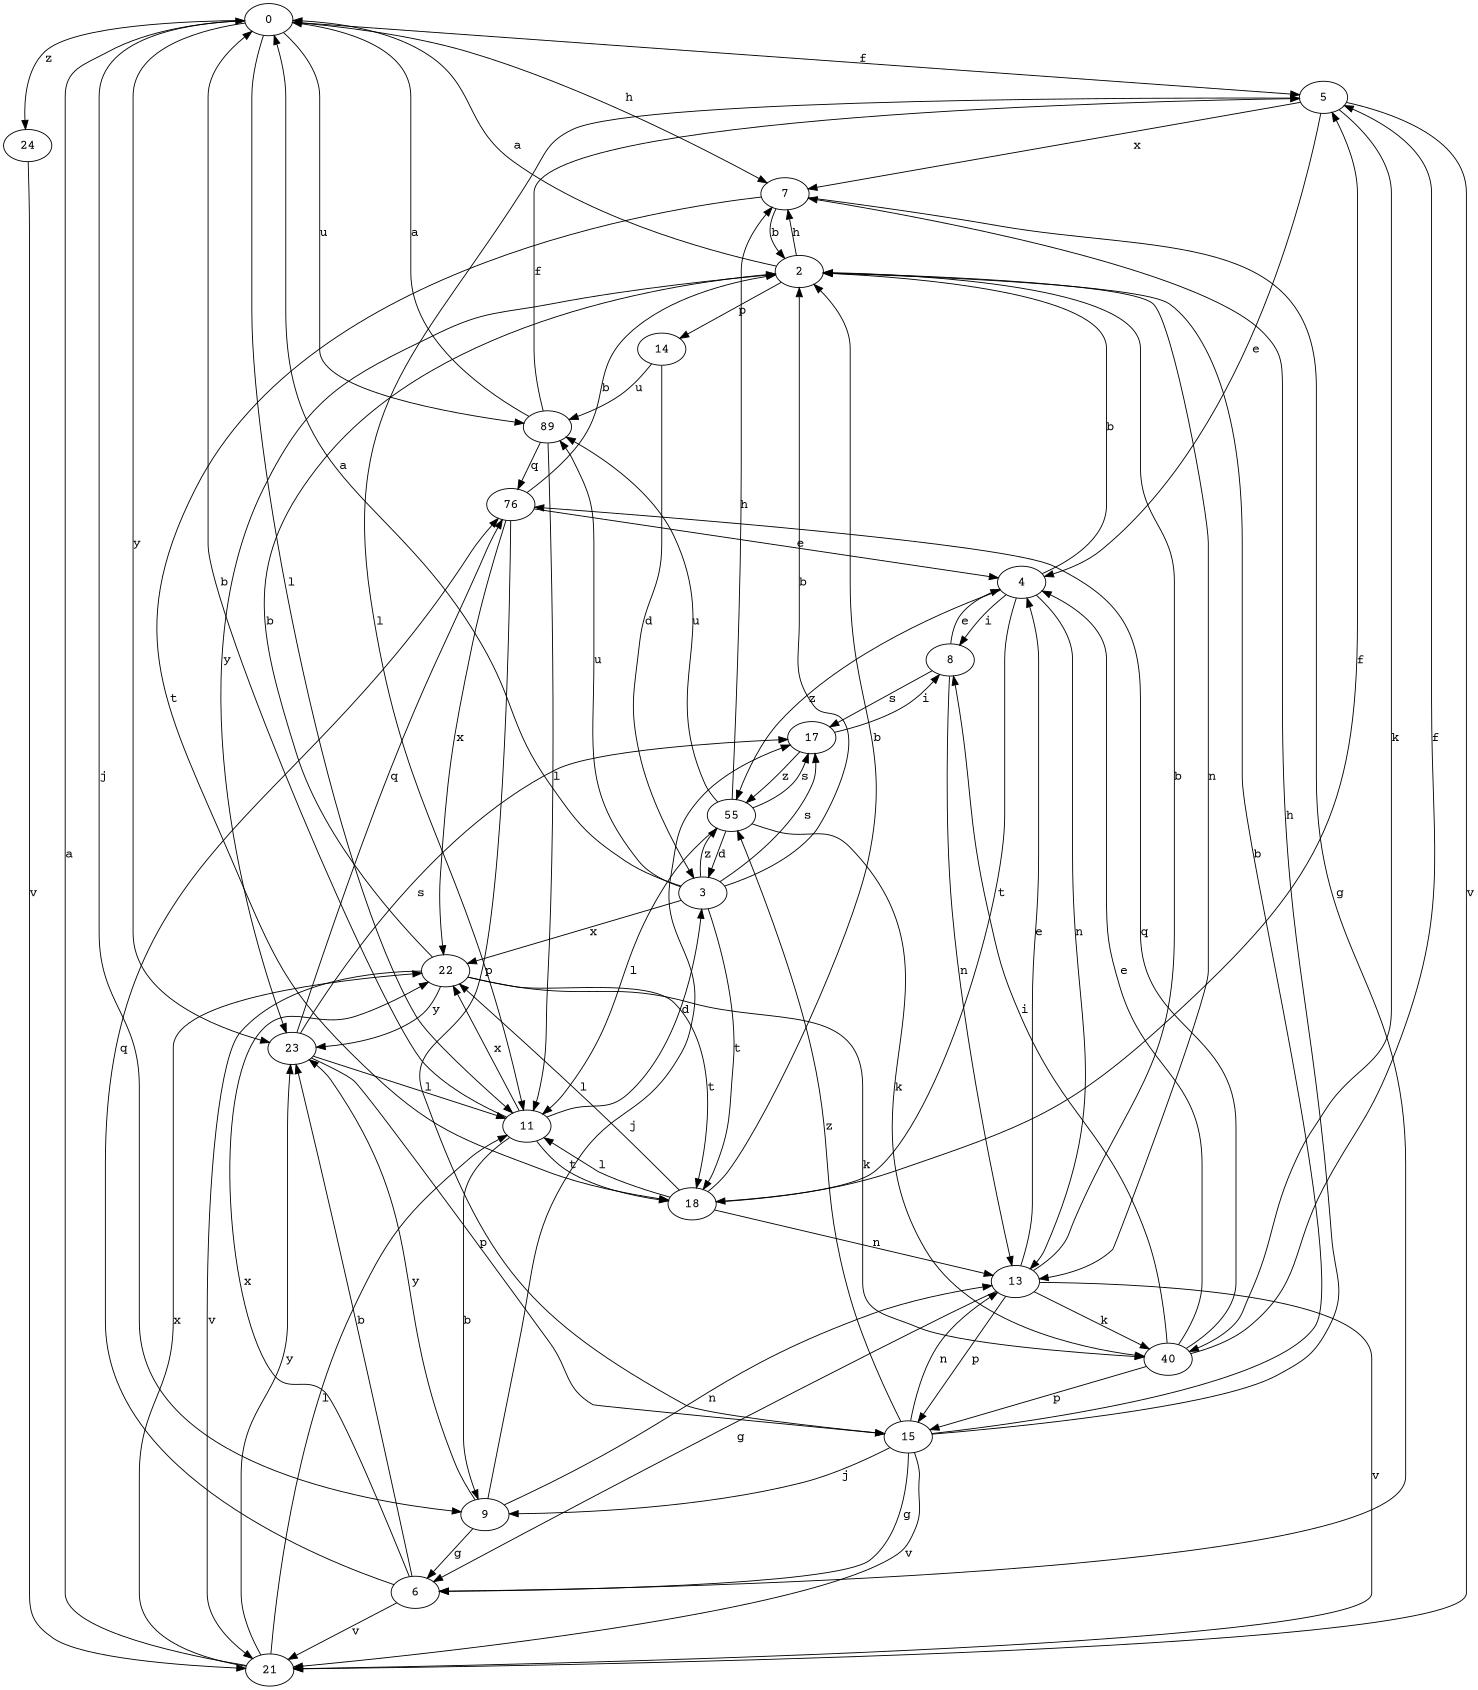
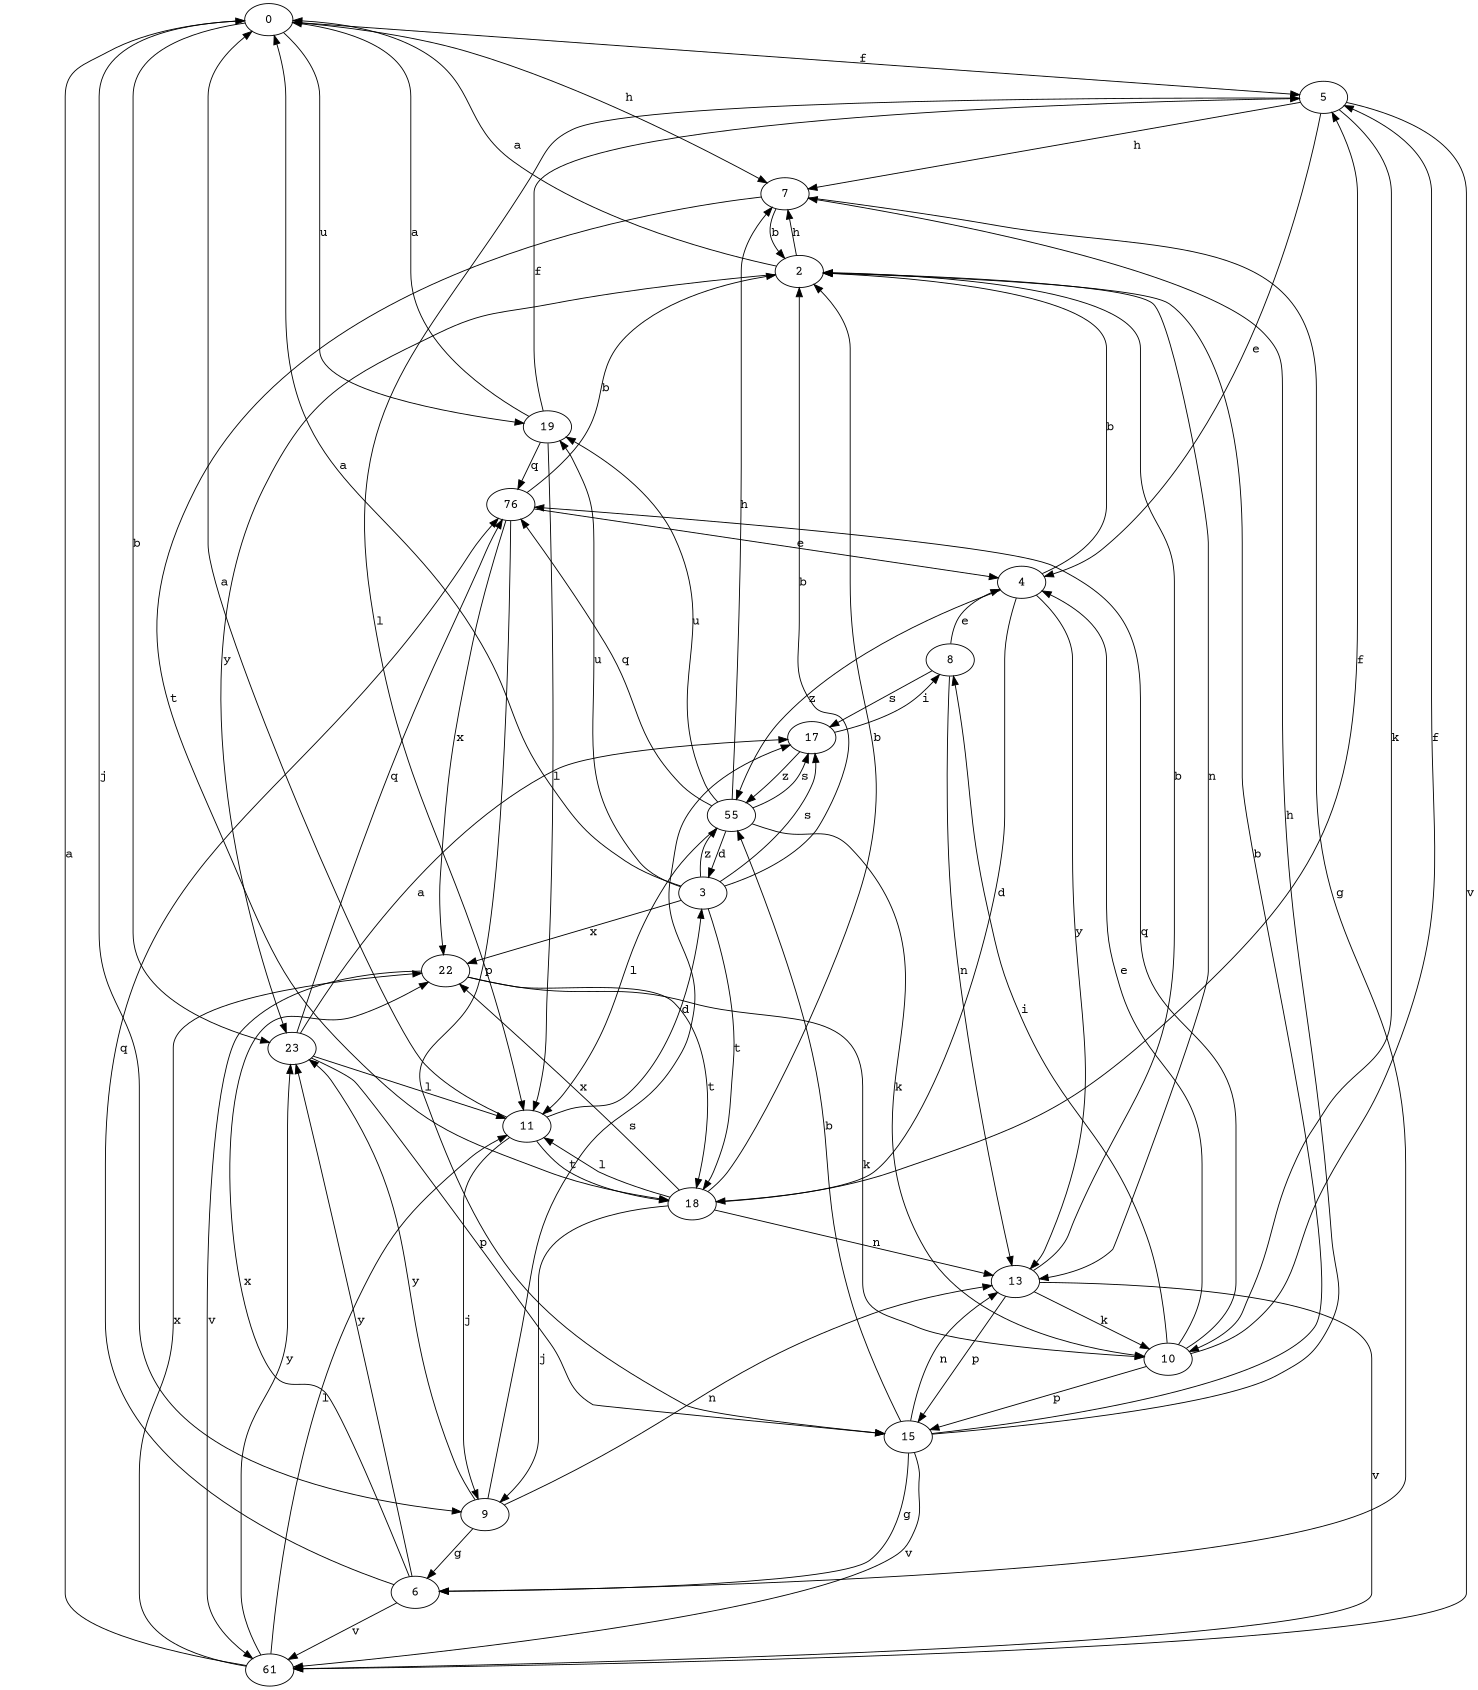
  strict digraph {
    fontname="Courier Prime"
    node [fontname="Courier Prime"]
    edge [fontname="Courier Prime"]
    0
    5
    7
    9
    11
-   19 [label=89]
+   19
    23
-   24
    4
-   10 [label=40]
-   21
+   10
+   21 [label=61]
    2
    18
    6
    13
    17
    3
    22
    n19 [label=76]
    15
-   14
    n22 [label=55]
    8
    0 -> 5 [label=f]
    0 -> 7 [label=h]
    0 -> 9 [label=j]
-   0 -> 11 [label=l]
    0 -> 19 [label=u]
-   0 -> 23 [label=y]
-   0 -> 24 [label=z]
-   5 -> 7 [label=x]
+   0 -> 23 [label=b]
+   5 -> 7 [label=h]
    5 -> 11 [label=l]
    5 -> 4 [label=e]
    5 -> 10 [label=k]
    5 -> 21 [label=v]
    7 -> 2 [label=b]
    7 -> 18 [label=t]
    7 -> 6 [label=g]
    9 -> 23 [label=y]
    9 -> 6 [label=g]
    9 -> 13 [label=n]
-   9 -> 17 [label=j]
-   11 -> 0 [label=b]
-   11 -> 9 [label=b]
+   9 -> 17 [label=s]
+   11 -> 0 [label=a]
+   11 -> 9 [label=j]
    11 -> 18 [label=t]
    11 -> 3 [label=d]
-   11 -> 22 [label=x]
    19 -> 0 [label=a]
    19 -> 5 [label=f]
    19 -> 11 [label=l]
    19 -> n19 [label=q]
    23 -> 11 [label=l]
-   23 -> 17 [label=s]
+   23 -> 17 [label=a]
    23 -> n19 [label=q]
    23 -> 15 [label=p]
-   24 -> 21 [label=v]
    4 -> 2 [label=b]
-   4 -> 18 [label=t]
-   4 -> 13 [label=n]
+   4 -> 18 [label=d]
+   4 -> 13 [label=y]
    4 -> n22 [label=z]
-   4 -> 8 [label=i]
    10 -> 5 [label=f]
    10 -> 4 [label=e]
    10 -> n19 [label=q]
    10 -> 15 [label=p]
    10 -> 8 [label=i]
    21 -> 0 [label=a]
    21 -> 11 [label=l]
    21 -> 23 [label=y]
    21 -> 22 [label=x]
    2 -> 0 [label=a]
    2 -> 7 [label=h]
    2 -> 23 [label=y]
    2 -> 13 [label=n]
-   2 -> 14 [label=p]
    18 -> 5 [label=f]
-   15 -> 9 [label=j]
+   18 -> 9 [label=j]
    18 -> 11 [label=l]
    18 -> 2 [label=b]
    18 -> 13 [label=n]
-   18 -> 22 [label=l]
-   6 -> 23 [label=b]
+   18 -> 22 [label=x]
+   6 -> 23 [label=y]
    6 -> 21 [label=v]
    6 -> 22 [label=x]
    6 -> n19 [label=q]
-   13 -> 4 [label=e]
    13 -> 10 [label=k]
    13 -> 21 [label=v]
    13 -> 2 [label=b]
-   13 -> 6 [label=g]
    13 -> 15 [label=p]
    17 -> n22 [label=z]
    17 -> 8 [label=i]
    3 -> 0 [label=a]
    3 -> 19 [label=u]
    3 -> 2 [label=b]
    3 -> 18 [label=t]
    3 -> 17 [label=s]
    3 -> 22 [label=x]
    3 -> n22 [label=z]
-   22 -> 23 [label=y]
    22 -> 10 [label=k]
    22 -> 21 [label=v]
-   22 -> 2 [label=b]
    22 -> 18 [label=t]
    n19 -> 4 [label=e]
    n19 -> 2 [label=b]
    n19 -> 22 [label=x]
    n19 -> 15 [label=p]
    15 -> 7 [label=h]
    15 -> 21 [label=v]
    15 -> 2 [label=b]
    15 -> 6 [label=g]
    15 -> 13 [label=n]
-   15 -> n22 [label=z]
-   14 -> 19 [label=u]
-   14 -> 3 [label=d]
+   15 -> n22 [label=b]
    n22 -> 7 [label=h]
    n22 -> 11 [label=l]
    n22 -> 19 [label=u]
    n22 -> 10 [label=k]
    n22 -> 17 [label=s]
    n22 -> 3 [label=d]
+   n22 -> n19 [label=q]
    8 -> 4 [label=e]
    8 -> 13 [label=n]
    8 -> 17 [label=s]
  }
